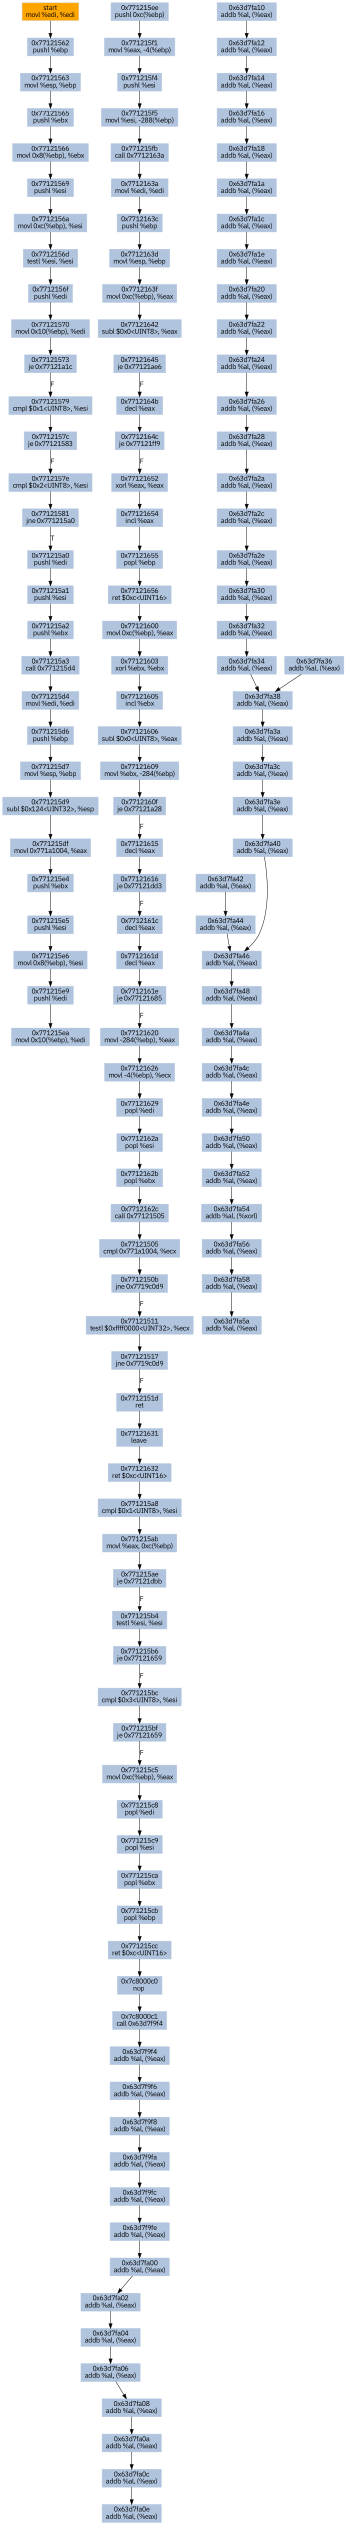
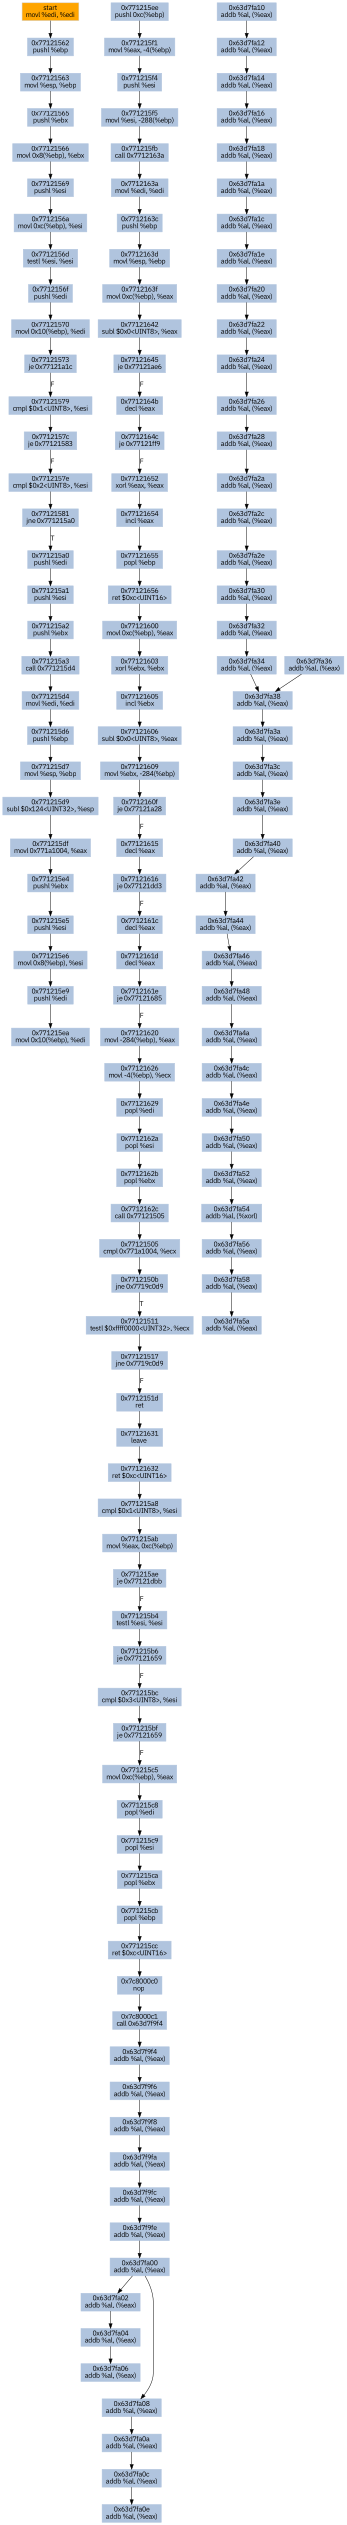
  digraph {
    fontname="IBM Plex Sans"
    node [color=lightsteelblue fillcolor=lightsteelblue fontname="IBM Plex Sans" shape=rectangle style=filled]
    edge [color="#000000" fontname="IBM Plex Sans"]
    n1 [color=lightgrey fillcolor=orange label="start\nmovl %edi, %edi"]
    n2 [label="0x77121562\npushl %ebp"]
    n3 [label="0x77121563\nmovl %esp, %ebp"]
    n4 [label="0x77121565\npushl %ebx"]
    n5 [label="0x77121566\nmovl 0x8(%ebp), %ebx"]
    n6 [label="0x77121569\npushl %esi"]
    n7 [label="0x7712156a\nmovl 0xc(%ebp), %esi"]
    n8 [label="0x7712156d\ntestl %esi, %esi"]
    n9 [label="0x7712156f\npushl %edi"]
    n10 [label="0x77121570\nmovl 0x10(%ebp), %edi"]
    n11 [label="0x77121573\nje 0x77121a1c"]
    n12 [label="0x77121579\ncmpl $0x1<UINT8>, %esi"]
    n13 [label="0x7712157c\nje 0x77121583"]
    n14 [label="0x7712157e\ncmpl $0x2<UINT8>, %esi"]
    n15 [label="0x77121581\njne 0x771215a0"]
    n16 [label="0x771215a0\npushl %edi"]
    n17 [label="0x771215a1\npushl %esi"]
    n18 [label="0x771215a2\npushl %ebx"]
    n19 [label="0x771215a3\ncall 0x771215d4"]
    n20 [label="0x771215d4\nmovl %edi, %edi"]
    n21 [label="0x771215d6\npushl %ebp"]
    n22 [label="0x771215d7\nmovl %esp, %ebp"]
    n23 [label="0x771215d9\nsubl $0x124<UINT32>, %esp"]
    n24 [label="0x771215df\nmovl 0x771a1004, %eax"]
    n25 [label="0x771215e4\npushl %ebx"]
    n26 [label="0x771215e5\npushl %esi"]
    n27 [label="0x771215e6\nmovl 0x8(%ebp), %esi"]
    n28 [label="0x771215e9\npushl %edi"]
    n29 [label="0x771215ea\nmovl 0x10(%ebp), %edi"]
    n30 [label="0x771215ee\npushl 0xc(%ebp)"]
    n31 [label="0x771215f1\nmovl %eax, -4(%ebp)"]
    n32 [label="0x771215f4\npushl %esi"]
    n33 [label="0x771215f5\nmovl %esi, -288(%ebp)"]
    n34 [label="0x771215fb\ncall 0x7712163a"]
    n35 [label="0x7712163a\nmovl %edi, %edi"]
    n36 [label="0x7712163c\npushl %ebp"]
    n37 [label="0x7712163d\nmovl %esp, %ebp"]
    n38 [label="0x7712163f\nmovl 0xc(%ebp), %eax"]
    n39 [label="0x77121642\nsubl $0x0<UINT8>, %eax"]
    n40 [label="0x77121645\nje 0x77121ae6"]
    n41 [label="0x7712164b\ndecl %eax"]
    n42 [label="0x7712164c\nje 0x77121ff9"]
    n43 [label="0x77121652\nxorl %eax, %eax"]
    n44 [label="0x77121654\nincl %eax"]
    n45 [label="0x77121655\npopl %ebp"]
    n46 [label="0x77121656\nret $0xc<UINT16>"]
    n47 [label="0x77121600\nmovl 0xc(%ebp), %eax"]
    n48 [label="0x77121603\nxorl %ebx, %ebx"]
    n49 [label="0x77121605\nincl %ebx"]
    n50 [label="0x77121606\nsubl $0x0<UINT8>, %eax"]
    n51 [label="0x77121609\nmovl %ebx, -284(%ebp)"]
    n52 [label="0x7712160f\nje 0x77121a28"]
    n53 [label="0x77121615\ndecl %eax"]
    n54 [label="0x77121616\nje 0x77121dd3"]
    n55 [label="0x7712161c\ndecl %eax"]
    n56 [label="0x7712161d\ndecl %eax"]
    n57 [label="0x7712161e\nje 0x77121685"]
    n58 [label="0x77121620\nmovl -284(%ebp), %eax"]
    n59 [label="0x77121626\nmovl -4(%ebp), %ecx"]
    n60 [label="0x77121629\npopl %edi"]
    n61 [label="0x7712162a\npopl %esi"]
    n62 [label="0x7712162b\npopl %ebx"]
    n63 [label="0x7712162c\ncall 0x77121505"]
    n64 [label="0x77121505\ncmpl 0x771a1004, %ecx"]
    n65 [label="0x7712150b\njne 0x7719c0d9"]
    n66 [label="0x77121511\ntestl $0xffff0000<UINT32>, %ecx"]
    n67 [label="0x77121517\njne 0x7719c0d9"]
    n68 [label="0x7712151d\nret"]
    n69 [label="0x77121631\nleave "]
    n70 [label="0x77121632\nret $0xc<UINT16>"]
    n71 [label="0x771215a8\ncmpl $0x1<UINT8>, %esi"]
    n72 [label="0x771215ab\nmovl %eax, 0xc(%ebp)"]
    n73 [label="0x771215ae\nje 0x77121dbb"]
    n74 [label="0x771215b4\ntestl %esi, %esi"]
    n75 [label="0x771215b6\nje 0x77121659"]
    n76 [label="0x771215bc\ncmpl $0x3<UINT8>, %esi"]
    n77 [label="0x771215bf\nje 0x77121659"]
    n78 [label="0x771215c5\nmovl 0xc(%ebp), %eax"]
    n79 [label="0x771215c8\npopl %edi"]
    n80 [label="0x771215c9\npopl %esi"]
    n81 [label="0x771215ca\npopl %ebx"]
    n82 [label="0x771215cb\npopl %ebp"]
    n83 [label="0x771215cc\nret $0xc<UINT16>"]
    n84 [label="0x7c8000c0\nnop "]
    n85 [label="0x7c8000c1\ncall 0x63d7f9f4"]
    n86 [label="0x63d7f9f4\naddb %al, (%eax)"]
    n87 [label="0x63d7f9f6\naddb %al, (%eax)"]
    n88 [label="0x63d7f9f8\naddb %al, (%eax)"]
    n89 [label="0x63d7f9fa\naddb %al, (%eax)"]
    n90 [label="0x63d7f9fc\naddb %al, (%eax)"]
    n91 [label="0x63d7f9fe\naddb %al, (%eax)"]
    n92 [label="0x63d7fa00\naddb %al, (%eax)"]
    n93 [label="0x63d7fa02\naddb %al, (%eax)"]
    n94 [label="0x63d7fa04\naddb %al, (%eax)"]
    n95 [label="0x63d7fa06\naddb %al, (%eax)"]
    n96 [label="0x63d7fa08\naddb %al, (%eax)"]
    n97 [label="0x63d7fa0a\naddb %al, (%eax)"]
    n98 [label="0x63d7fa0c\naddb %al, (%eax)"]
    n99 [label="0x63d7fa0e\naddb %al, (%eax)"]
    n100 [label="0x63d7fa10\naddb %al, (%eax)"]
    n101 [label="0x63d7fa12\naddb %al, (%eax)"]
    n102 [label="0x63d7fa14\naddb %al, (%eax)"]
    n103 [label="0x63d7fa16\naddb %al, (%eax)"]
    n104 [label="0x63d7fa18\naddb %al, (%eax)"]
    n105 [label="0x63d7fa1a\naddb %al, (%eax)"]
    n106 [label="0x63d7fa1c\naddb %al, (%eax)"]
    n107 [label="0x63d7fa1e\naddb %al, (%eax)"]
    n108 [label="0x63d7fa20\naddb %al, (%eax)"]
    n109 [label="0x63d7fa22\naddb %al, (%eax)"]
    n110 [label="0x63d7fa24\naddb %al, (%eax)"]
    n111 [label="0x63d7fa26\naddb %al, (%eax)"]
    n112 [label="0x63d7fa28\naddb %al, (%eax)"]
    n113 [label="0x63d7fa2a\naddb %al, (%eax)"]
    n114 [label="0x63d7fa2c\naddb %al, (%eax)"]
    n115 [label="0x63d7fa2e\naddb %al, (%eax)"]
    n116 [label="0x63d7fa30\naddb %al, (%eax)"]
    n117 [label="0x63d7fa32\naddb %al, (%eax)"]
    n118 [label="0x63d7fa34\naddb %al, (%eax)"]
    n119 [label="0x63d7fa38\naddb %al, (%eax)"]
    n120 [label="0x63d7fa36\naddb %al, (%eax)"]
    n121 [label="0x63d7fa3a\naddb %al, (%eax)"]
    n122 [label="0x63d7fa3c\naddb %al, (%eax)"]
    n123 [label="0x63d7fa3e\naddb %al, (%eax)"]
    n124 [label="0x63d7fa40\naddb %al, (%eax)"]
    n125 [label="0x63d7fa42\naddb %al, (%eax)"]
    n126 [label="0x63d7fa44\naddb %al, (%eax)"]
    n127 [label="0x63d7fa46\naddb %al, (%eax)"]
    n128 [label="0x63d7fa48\naddb %al, (%eax)"]
    n129 [label="0x63d7fa4a\naddb %al, (%eax)"]
    n130 [label="0x63d7fa4c\naddb %al, (%eax)"]
    n131 [label="0x63d7fa4e\naddb %al, (%eax)"]
    n132 [label="0x63d7fa50\naddb %al, (%eax)"]
    n133 [label="0x63d7fa52\naddb %al, (%eax)"]
    n134 [label="0x63d7fa54\naddb %al, (%xorl)"]
    n135 [label="0x63d7fa56\naddb %al, (%eax)"]
    n136 [label="0x63d7fa58\naddb %al, (%eax)"]
    n137 [label="0x63d7fa5a\naddb %al, (%eax)"]
    n1 -> n2
    n2 -> n3
    n3 -> n4
    n4 -> n5
    n5 -> n6
    n6 -> n7
    n7 -> n8
    n8 -> n9
    n9 -> n10
    n10 -> n11
    n11 -> n12 [label=F]
    n12 -> n13
    n13 -> n14 [label=F]
    n14 -> n15
    n15 -> n16 [label=T]
    n16 -> n17
    n17 -> n18
    n18 -> n19
    n19 -> n20
    n20 -> n21
    n21 -> n22
    n22 -> n23
    n23 -> n24
    n24 -> n25
    n25 -> n26
    n26 -> n27
    n27 -> n28
    n28 -> n29
    n30 -> n31
    n31 -> n32
    n32 -> n33
    n33 -> n34
    n34 -> n35
    n35 -> n36
    n36 -> n37
    n37 -> n38
    n38 -> n39
+   n39 -> n40
    n40 -> n41 [label=F]
    n41 -> n42
    n42 -> n43 [label=F]
    n43 -> n44
    n44 -> n45
    n45 -> n46
    n46 -> n47
    n47 -> n48
    n48 -> n49
    n49 -> n50
    n50 -> n51
    n51 -> n52
    n52 -> n53 [label=F]
    n53 -> n54
    n54 -> n55 [label=F]
    n55 -> n56
    n56 -> n57
    n57 -> n58 [label=F]
    n58 -> n59
    n59 -> n60
    n60 -> n61
    n61 -> n62
    n62 -> n63
    n63 -> n64
    n64 -> n65
-   n65 -> n66 [label=F]
+   n65 -> n66 [label=T]
    n66 -> n67
    n67 -> n68 [label=F]
    n68 -> n69
    n69 -> n70
    n70 -> n71
    n71 -> n72
    n72 -> n73
    n73 -> n74 [label=F]
    n74 -> n75
    n75 -> n76 [label=F]
    n76 -> n77
    n77 -> n78 [label=F]
    n78 -> n79
    n79 -> n80
    n80 -> n81
    n81 -> n82
    n82 -> n83
    n83 -> n84
    n84 -> n85
    n85 -> n86
    n86 -> n87
    n87 -> n88
    n88 -> n89
    n89 -> n90
    n90 -> n91
    n91 -> n92
    n92 -> n93
    n93 -> n94
    n94 -> n95
-   n95 -> n96
+   n92 -> n96
    n96 -> n97
    n97 -> n98
    n98 -> n99
    n100 -> n101
    n101 -> n102
    n102 -> n103
    n103 -> n104
    n104 -> n105
    n105 -> n106
    n106 -> n107
    n107 -> n108
    n108 -> n109
    n109 -> n110
    n110 -> n111
    n111 -> n112
    n112 -> n113
    n113 -> n114
    n114 -> n115
    n115 -> n116
    n116 -> n117
    n117 -> n118
    n118 -> n119
    n119 -> n121
    n120 -> n119
    n121 -> n122
    n122 -> n123
    n123 -> n124
-   n124 -> n127
+   n124 -> n125
    n125 -> n126
    n126 -> n127
    n127 -> n128
    n128 -> n129
    n129 -> n130
    n130 -> n131
    n131 -> n132
    n132 -> n133
    n133 -> n134
    n134 -> n135
    n135 -> n136
    n136 -> n137
  }
